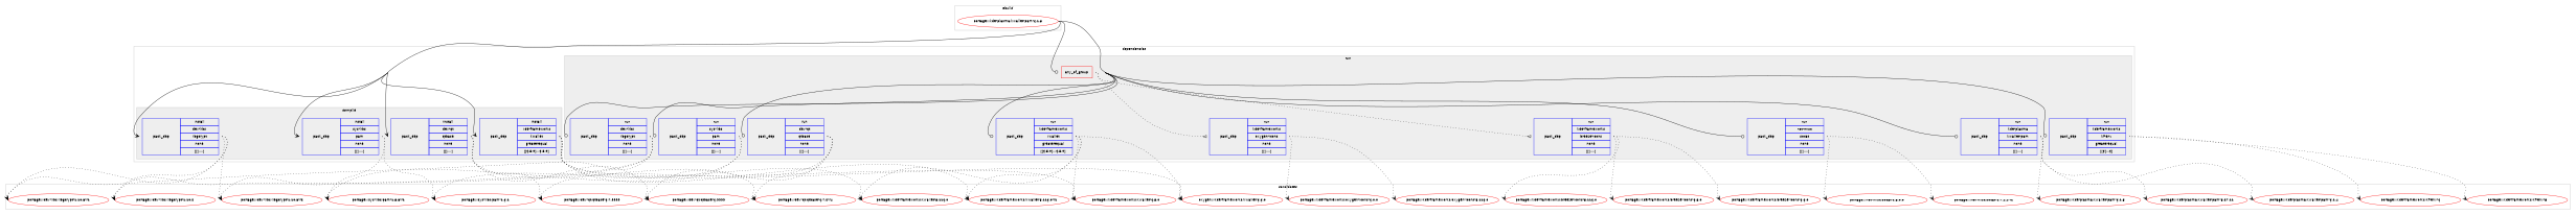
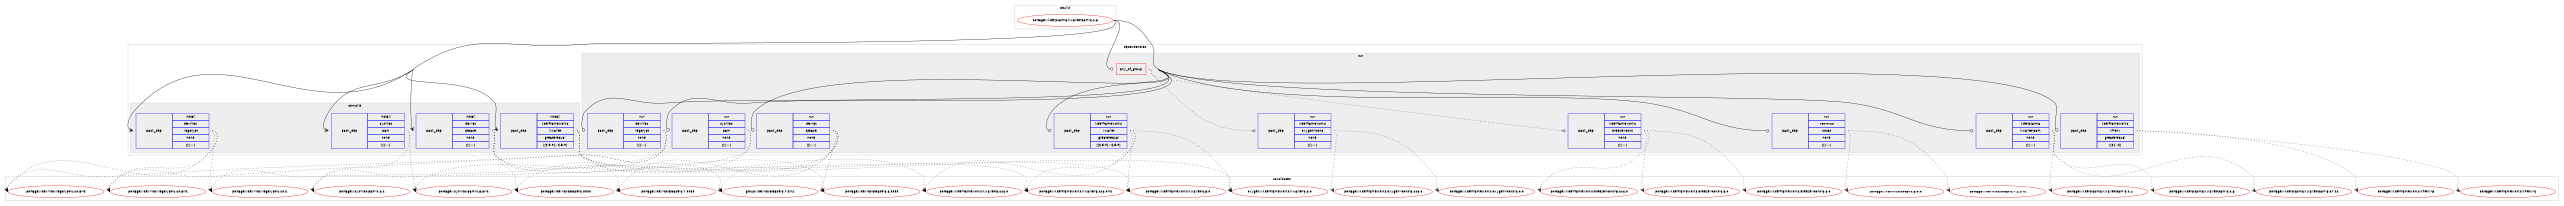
  digraph {
    compound=true
    concentrate=true
    fontname=Helvetica
    fontsize=10
    newrank=true
    rankdir=TB
    ranksep=1.5
    node [color=red fontname=Helvetica fontsize=10]
    edge [arrowhead=vee headport=w style=dotted tailport=e weight=100]
    n1 [label="portage://kde-plasma/kwallet-pam-6.1.5" width=4]
    n2 [color=blue label=<<TABLE BORDER="0" CELLBORDER="1" CELLSPACING="0" CELLPADDING="4" WIDTH="220"><TR><TD ROWSPAN="6" CELLPADDING="30">pack_dep</TD></TR><TR><TD WIDTH="110">install</TD></TR><TR><TD>dev-libs</TD></TR><TR><TD>libgcrypt</TD></TR><TR><TD>none</TD></TR><TR><TD>[[],,,,]</TD></TR></TABLE>> shape=none]
    n3 [color=blue label=<<TABLE BORDER="0" CELLBORDER="1" CELLSPACING="0" CELLPADDING="4" WIDTH="220"><TR><TD ROWSPAN="6" CELLPADDING="30">pack_dep</TD></TR><TR><TD WIDTH="110">install</TD></TR><TR><TD>dev-qt</TD></TR><TR><TD>qtbase</TD></TR><TR><TD>none</TD></TR><TR><TD>[[],,,,]</TD></TR></TABLE>> shape=none]
    n4 [color=blue label=<<TABLE BORDER="0" CELLBORDER="1" CELLSPACING="0" CELLPADDING="4" WIDTH="220"><TR><TD ROWSPAN="6" CELLPADDING="30">pack_dep</TD></TR><TR><TD WIDTH="110">install</TD></TR><TR><TD>kde-frameworks</TD></TR><TR><TD>kwallet</TD></TR><TR><TD>greaterequal</TD></TR><TR><TD>[[6,5,0],,,6.5.0]</TD></TR></TABLE>> shape=none]
    n5 [color=blue label=<<TABLE BORDER="0" CELLBORDER="1" CELLSPACING="0" CELLPADDING="4" WIDTH="220"><TR><TD ROWSPAN="6" CELLPADDING="30">pack_dep</TD></TR><TR><TD WIDTH="110">install</TD></TR><TR><TD>sys-libs</TD></TR><TR><TD>pam</TD></TR><TR><TD>none</TD></TR><TR><TD>[[],,,,]</TD></TR></TABLE>> shape=none]
    n6 [color=blue label=<<TABLE BORDER="0" CELLBORDER="1" CELLSPACING="0" CELLPADDING="4" WIDTH="220"><TR><TD ROWSPAN="6" CELLPADDING="30">pack_dep</TD></TR><TR><TD WIDTH="110">run</TD></TR><TR><TD>kde-frameworks</TD></TR><TR><TD>breeze-icons</TD></TR><TR><TD>none</TD></TR><TR><TD>[[],,,,]</TD></TR></TABLE>> shape=none]
    n7 [color=blue label=<<TABLE BORDER="0" CELLBORDER="1" CELLSPACING="0" CELLPADDING="4" WIDTH="220"><TR><TD ROWSPAN="6" CELLPADDING="30">pack_dep</TD></TR><TR><TD WIDTH="110">run</TD></TR><TR><TD>kde-frameworks</TD></TR><TR><TD>oxygen-icons</TD></TR><TR><TD>none</TD></TR><TR><TD>[[],,,,]</TD></TR></TABLE>> shape=none]
    n8 [label=<<TABLE BORDER="0" CELLBORDER="1" CELLSPACING="0" CELLPADDING="4"><TR><TD CELLPADDING="10">any_of_group</TD></TR></TABLE>> shape=none]
    n9 [color=blue label=<<TABLE BORDER="0" CELLBORDER="1" CELLSPACING="0" CELLPADDING="4" WIDTH="220"><TR><TD ROWSPAN="6" CELLPADDING="30">pack_dep</TD></TR><TR><TD WIDTH="110">run</TD></TR><TR><TD>dev-libs</TD></TR><TR><TD>libgcrypt</TD></TR><TR><TD>none</TD></TR><TR><TD>[[],,,,]</TD></TR></TABLE>> shape=none]
    n10 [color=blue label=<<TABLE BORDER="0" CELLBORDER="1" CELLSPACING="0" CELLPADDING="4" WIDTH="220"><TR><TD ROWSPAN="6" CELLPADDING="30">pack_dep</TD></TR><TR><TD WIDTH="110">run</TD></TR><TR><TD>dev-qt</TD></TR><TR><TD>qtbase</TD></TR><TR><TD>none</TD></TR><TR><TD>[[],,,,]</TD></TR></TABLE>> shape=none]
    n11 [color=blue label=<<TABLE BORDER="0" CELLBORDER="1" CELLSPACING="0" CELLPADDING="4" WIDTH="220"><TR><TD ROWSPAN="6" CELLPADDING="30">pack_dep</TD></TR><TR><TD WIDTH="110">run</TD></TR><TR><TD>kde-frameworks</TD></TR><TR><TD>kf-env</TD></TR><TR><TD>greaterequal</TD></TR><TR><TD>[[6],,,6]</TD></TR></TABLE>> shape=none]
    n12 [color=blue label=<<TABLE BORDER="0" CELLBORDER="1" CELLSPACING="0" CELLPADDING="4" WIDTH="220"><TR><TD ROWSPAN="6" CELLPADDING="30">pack_dep</TD></TR><TR><TD WIDTH="110">run</TD></TR><TR><TD>kde-frameworks</TD></TR><TR><TD>kwallet</TD></TR><TR><TD>greaterequal</TD></TR><TR><TD>[[6,5,0],,,6.5.0]</TD></TR></TABLE>> shape=none]
    n13 [color=blue label=<<TABLE BORDER="0" CELLBORDER="1" CELLSPACING="0" CELLPADDING="4" WIDTH="220"><TR><TD ROWSPAN="6" CELLPADDING="30">pack_dep</TD></TR><TR><TD WIDTH="110">run</TD></TR><TR><TD>net-misc</TD></TR><TR><TD>socat</TD></TR><TR><TD>none</TD></TR><TR><TD>[[],,,,]</TD></TR></TABLE>> shape=none]
    n14 [color=blue label=<<TABLE BORDER="0" CELLBORDER="1" CELLSPACING="0" CELLPADDING="4" WIDTH="220"><TR><TD ROWSPAN="6" CELLPADDING="30">pack_dep</TD></TR><TR><TD WIDTH="110">run</TD></TR><TR><TD>sys-libs</TD></TR><TR><TD>pam</TD></TR><TR><TD>none</TD></TR><TR><TD>[[],,,,]</TD></TR></TABLE>> shape=none]
    n15 [color=blue label=<<TABLE BORDER="0" CELLBORDER="1" CELLSPACING="0" CELLPADDING="4" WIDTH="220"><TR><TD ROWSPAN="6" CELLPADDING="30">pack_dep</TD></TR><TR><TD WIDTH="110">run</TD></TR><TR><TD>kde-plasma</TD></TR><TR><TD>kwallet-pam</TD></TR><TR><TD>none</TD></TR><TR><TD>[[],,,,]</TD></TR></TABLE>> shape=none]
    n16 [label="portage://dev-libs/libgcrypt-1.10.3-r2" width=4]
    n17 [label="portage://dev-libs/libgcrypt-1.10.3-r1" width=4]
    n18 [label="portage://dev-libs/libgcrypt-1.10.2" width=4]
    n19 [label="portage://dev-qt/qtbase-6.9999" width=4]
+   n20 [label="portage://dev-qt/qtbase-6.8.9999" width=4]
    n21 [label="portage://dev-qt/qtbase-6.7.9999" width=4]
-   n22 [label="portage://dev-qt/qtbase-6.7.2-r4" width=4]
+   n22 [label="group://dev-qt/qtbase-6.7.2-r4" width=4]
    n23 [label="oxygen://kde-frameworks/kwallet-6.6.0" width=4]
    n24 [label="portage://kde-frameworks/kwallet-6.5.0" width=4]
    n25 [label="portage://kde-frameworks/kwallet-5.116.0-r1" width=4]
    n26 [label="portage://kde-frameworks/kwallet-5.116.0" width=4]
    n27 [label="portage://sys-libs/pam-1.6.1" width=4]
    n28 [label="portage://sys-libs/pam-1.5.3-r1" width=4]
    n29 [label="portage://kde-frameworks/breeze-icons-6.6.0" width=4]
    n30 [label="portage://kde-frameworks/breeze-icons-6.5.0" width=4]
    n31 [label="portage://kde-frameworks/breeze-icons-5.116.0" width=4]
    n32 [label="portage://kde-frameworks/oxygen-icons-6.0.0" width=4]
    n33 [label="portage://kde-frameworks/oxygen-icons-5.116.0" width=4]
    n34 [label="portage://kde-frameworks/kf-env-6" width=4]
    n35 [label="portage://kde-frameworks/kf-env-5" width=4]
    n36 [label="portage://net-misc/socat-1.8.0.0" width=4]
    n37 [label="portage://net-misc/socat-1.7.4.4-r1" width=4]
    n38 [label="portage://kde-plasma/kwallet-pam-6.1.5" width=4]
    n39 [label="portage://kde-plasma/kwallet-pam-6.1.4" width=4]
    n40 [label="portage://kde-plasma/kwallet-pam-5.27.11" width=4]
    subgraph cluster_1 {
      color=gray
      label=<<i>ebuild</i>>
      n1
    }
    subgraph cluster_2 {
      color=gray
      label=<<i>dependencies</i>>
      subgraph cluster_3 {
        color=gray
        fillcolor="#eeeeee"
        label=<<i>compile</i>>
        style=filled
        subgraph sub_4 {
          color=gray
          fillcolor="#eeeeee"
          label=<<i>compile</i>>
          style=filled
          n2
        }
        subgraph sub_5 {
          color=gray
          fillcolor="#eeeeee"
          label=<<i>compile</i>>
          style=filled
          n3
        }
        subgraph sub_6 {
          color=gray
          fillcolor="#eeeeee"
          label=<<i>compile</i>>
          style=filled
          n4
        }
        subgraph sub_7 {
          color=gray
          fillcolor="#eeeeee"
          label=<<i>compile</i>>
          style=filled
          n5
        }
      }
      subgraph cluster_8 {
        color=gray
        fillcolor="#eeeeee"
        label=<<i>compile and run</i>>
        style=filled
      }
      subgraph cluster_9 {
        color=gray
        fillcolor="#eeeeee"
        label=<<i>run</i>>
        style=filled
        subgraph sub_10 {
          color=gray
          fillcolor="#eeeeee"
          label=<<i>run</i>>
          style=filled
          n8
          subgraph sub_11 {
            color=gray
            fillcolor="#eeeeee"
            label=<<i>run</i>>
            style=filled
            n6
          }
          subgraph sub_12 {
            color=gray
            fillcolor="#eeeeee"
            label=<<i>run</i>>
            style=filled
            n7
          }
        }
        subgraph sub_13 {
          color=gray
          fillcolor="#eeeeee"
          label=<<i>run</i>>
          style=filled
          n9
        }
        subgraph sub_14 {
          color=gray
          fillcolor="#eeeeee"
          label=<<i>run</i>>
          style=filled
          n10
        }
        subgraph sub_15 {
          color=gray
          fillcolor="#eeeeee"
          label=<<i>run</i>>
          style=filled
          n11
        }
        subgraph sub_16 {
          color=gray
          fillcolor="#eeeeee"
          label=<<i>run</i>>
          style=filled
          n12
        }
        subgraph sub_17 {
          color=gray
          fillcolor="#eeeeee"
          label=<<i>run</i>>
          style=filled
          n13
        }
        subgraph sub_18 {
          color=gray
          fillcolor="#eeeeee"
          label=<<i>run</i>>
          style=filled
          n14
        }
        subgraph sub_19 {
          color=gray
          fillcolor="#eeeeee"
          label=<<i>run</i>>
          style=filled
          n15
        }
      }
    }
    subgraph cluster_20 {
      color=gray
      label=<<i>candidates</i>>
      rank=same
      subgraph sub_21 {
        color=black
        label=<<i>candidates</i>>
        nodesep=1
        rank=same
        n16
        n17
        n18
      }
      subgraph sub_22 {
        color=black
        label=<<i>candidates</i>>
        nodesep=1
        rank=same
        n19
+       n20
        n21
        n22
      }
      subgraph sub_23 {
        color=black
        label=<<i>candidates</i>>
        nodesep=1
        rank=same
        n23
        n24
        n25
        n26
      }
      subgraph sub_24 {
        color=black
        label=<<i>candidates</i>>
        nodesep=1
        rank=same
        n27
        n28
      }
      subgraph sub_25 {
        color=black
        label=<<i>candidates</i>>
        nodesep=1
        rank=same
        n29
        n30
        n31
      }
      subgraph sub_26 {
        color=black
        label=<<i>candidates</i>>
        nodesep=1
        rank=same
        n32
        n33
      }
      subgraph sub_27 {
        color=black
        label=<<i>candidates</i>>
        nodesep=1
        rank=same
        n16
        n17
        n18
      }
      subgraph sub_28 {
        color=black
        label=<<i>candidates</i>>
        nodesep=1
        rank=same
        n19
+       n20
        n21
        n22
      }
      subgraph sub_29 {
        color=black
        label=<<i>candidates</i>>
        nodesep=1
        rank=same
        n34
        n35
      }
      subgraph sub_30 {
        color=black
        label=<<i>candidates</i>>
        nodesep=1
        rank=same
        n23
        n24
        n25
        n26
      }
      subgraph sub_31 {
        color=black
        label=<<i>candidates</i>>
        nodesep=1
        rank=same
        n36
        n37
      }
      subgraph sub_32 {
        color=black
        label=<<i>candidates</i>>
        nodesep=1
        rank=same
        n27
        n28
      }
      subgraph sub_33 {
        color=black
        label=<<i>candidates</i>>
        nodesep=1
        rank=same
        n38
        n39
        n40
      }
    }
    n1 -> n2 [style=solid weight=20]
    n1 -> n3 [style=solid weight=20]
    n1 -> n4 [style=solid weight=20]
    n1 -> n5 [style=solid weight=20]
    n1 -> n8 [arrowhead=odot style=solid weight=20]
    n1 -> n9 [arrowhead=odot style=solid weight=20]
    n1 -> n10 [arrowhead=odot style=solid weight=20]
    n1 -> n11 [arrowhead=odot style=solid weight=20]
    n1 -> n12 [arrowhead=odot style=solid weight=20]
    n1 -> n13 [arrowhead=odot style=solid weight=20]
    n1 -> n14 [arrowhead=odot style=solid weight=20]
    n1 -> n15 [arrowhead=odot style=solid weight=20]
    n2 -> n16
    n2 -> n17
    n2 -> n18
    n3 -> n19
+   n3 -> n20
    n3 -> n21
    n3 -> n22
    n4 -> n23
    n4 -> n24
    n4 -> n25
    n4 -> n26
    n5 -> n27
    n5 -> n28
    n6 -> n29
    n6 -> n30
    n6 -> n31
    n7 -> n32
    n7 -> n33
    n8 -> n6 [arrowhead=oinv weight=20]
    n8 -> n7 [arrowhead=oinv weight=20]
    n9 -> n16
    n9 -> n17
    n9 -> n18
    n10 -> n19
+   n10 -> n20
    n10 -> n21
    n10 -> n22
    n11 -> n34
    n11 -> n35
    n12 -> n23
    n12 -> n24
    n12 -> n25
    n12 -> n26
    n13 -> n36
    n13 -> n37
    n14 -> n27
    n14 -> n28
    n15 -> n38
    n15 -> n39
    n15 -> n40
  }
